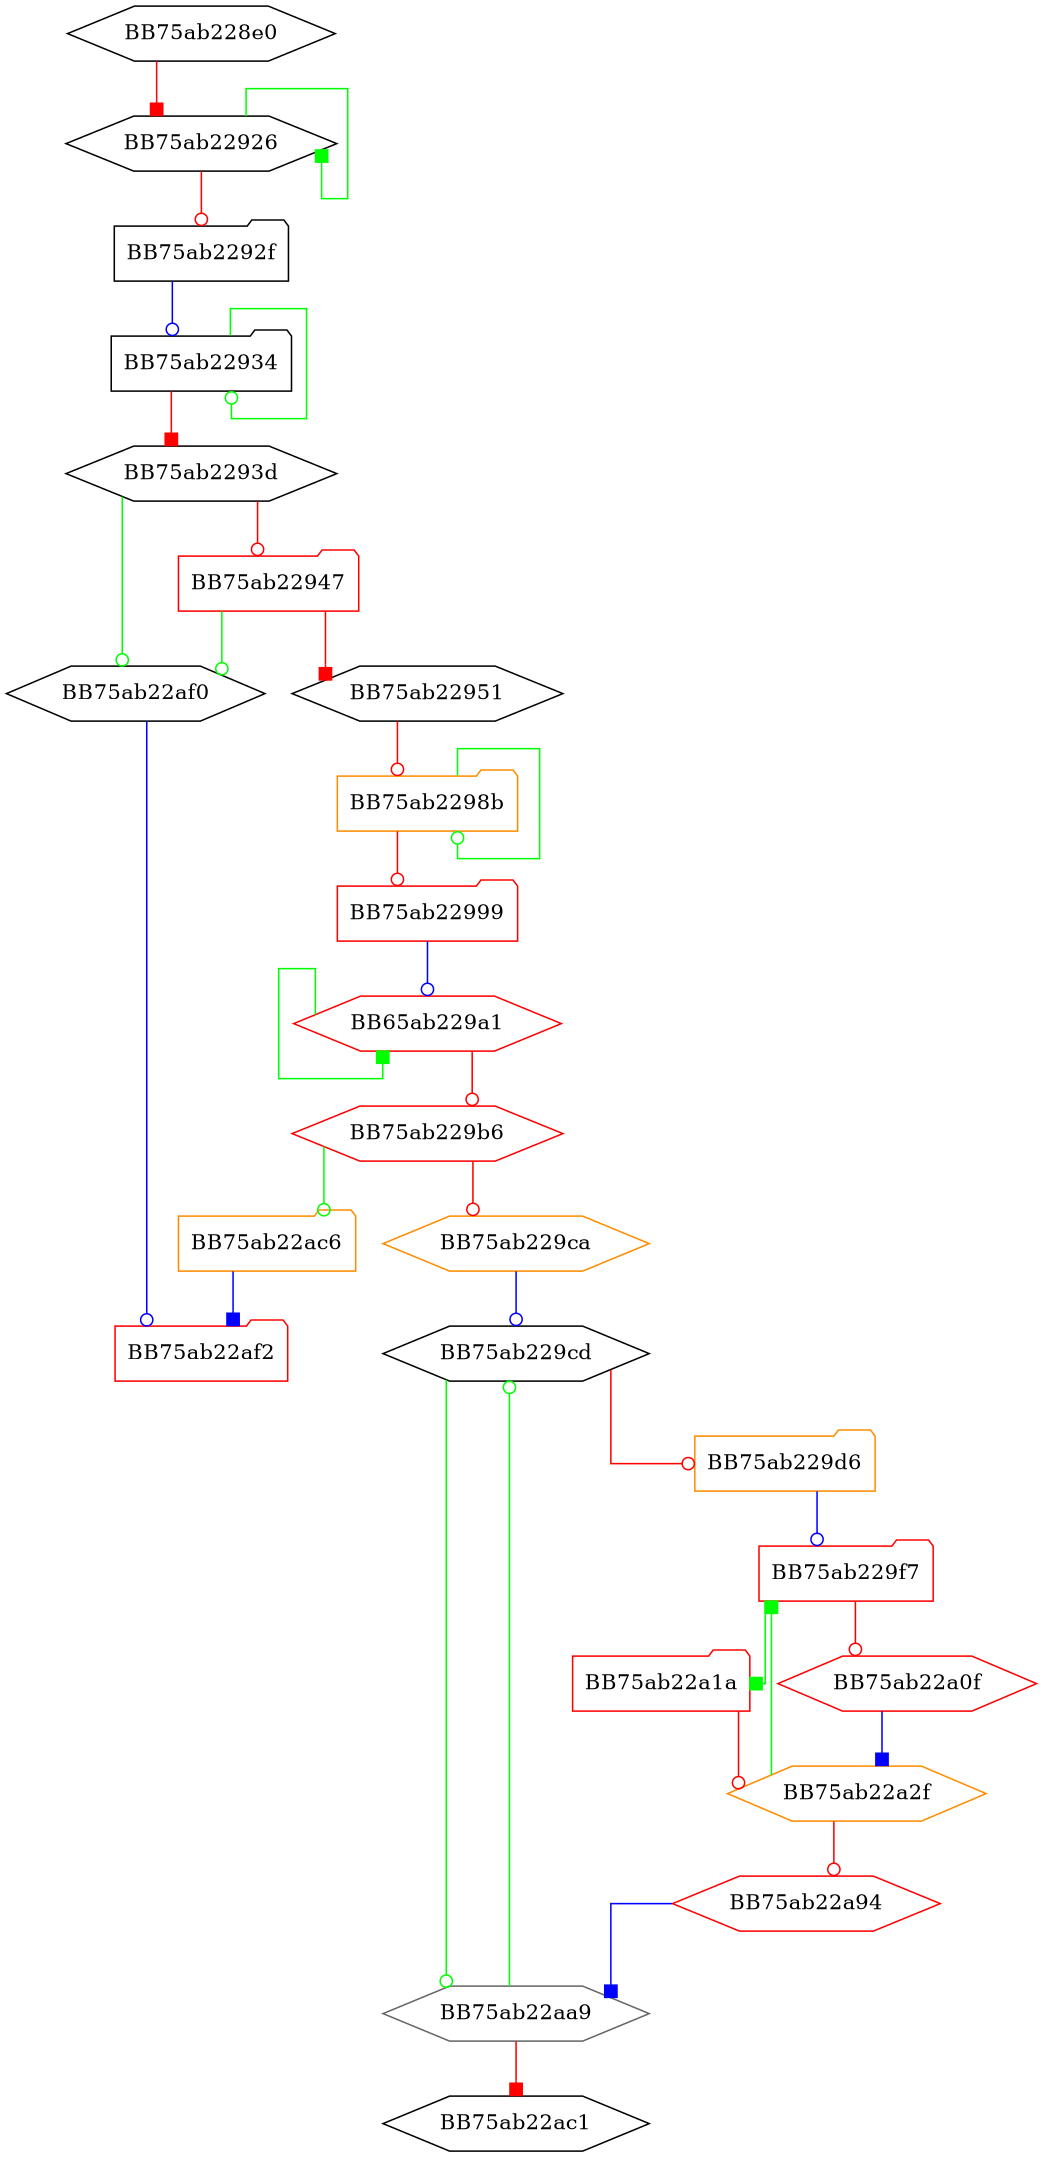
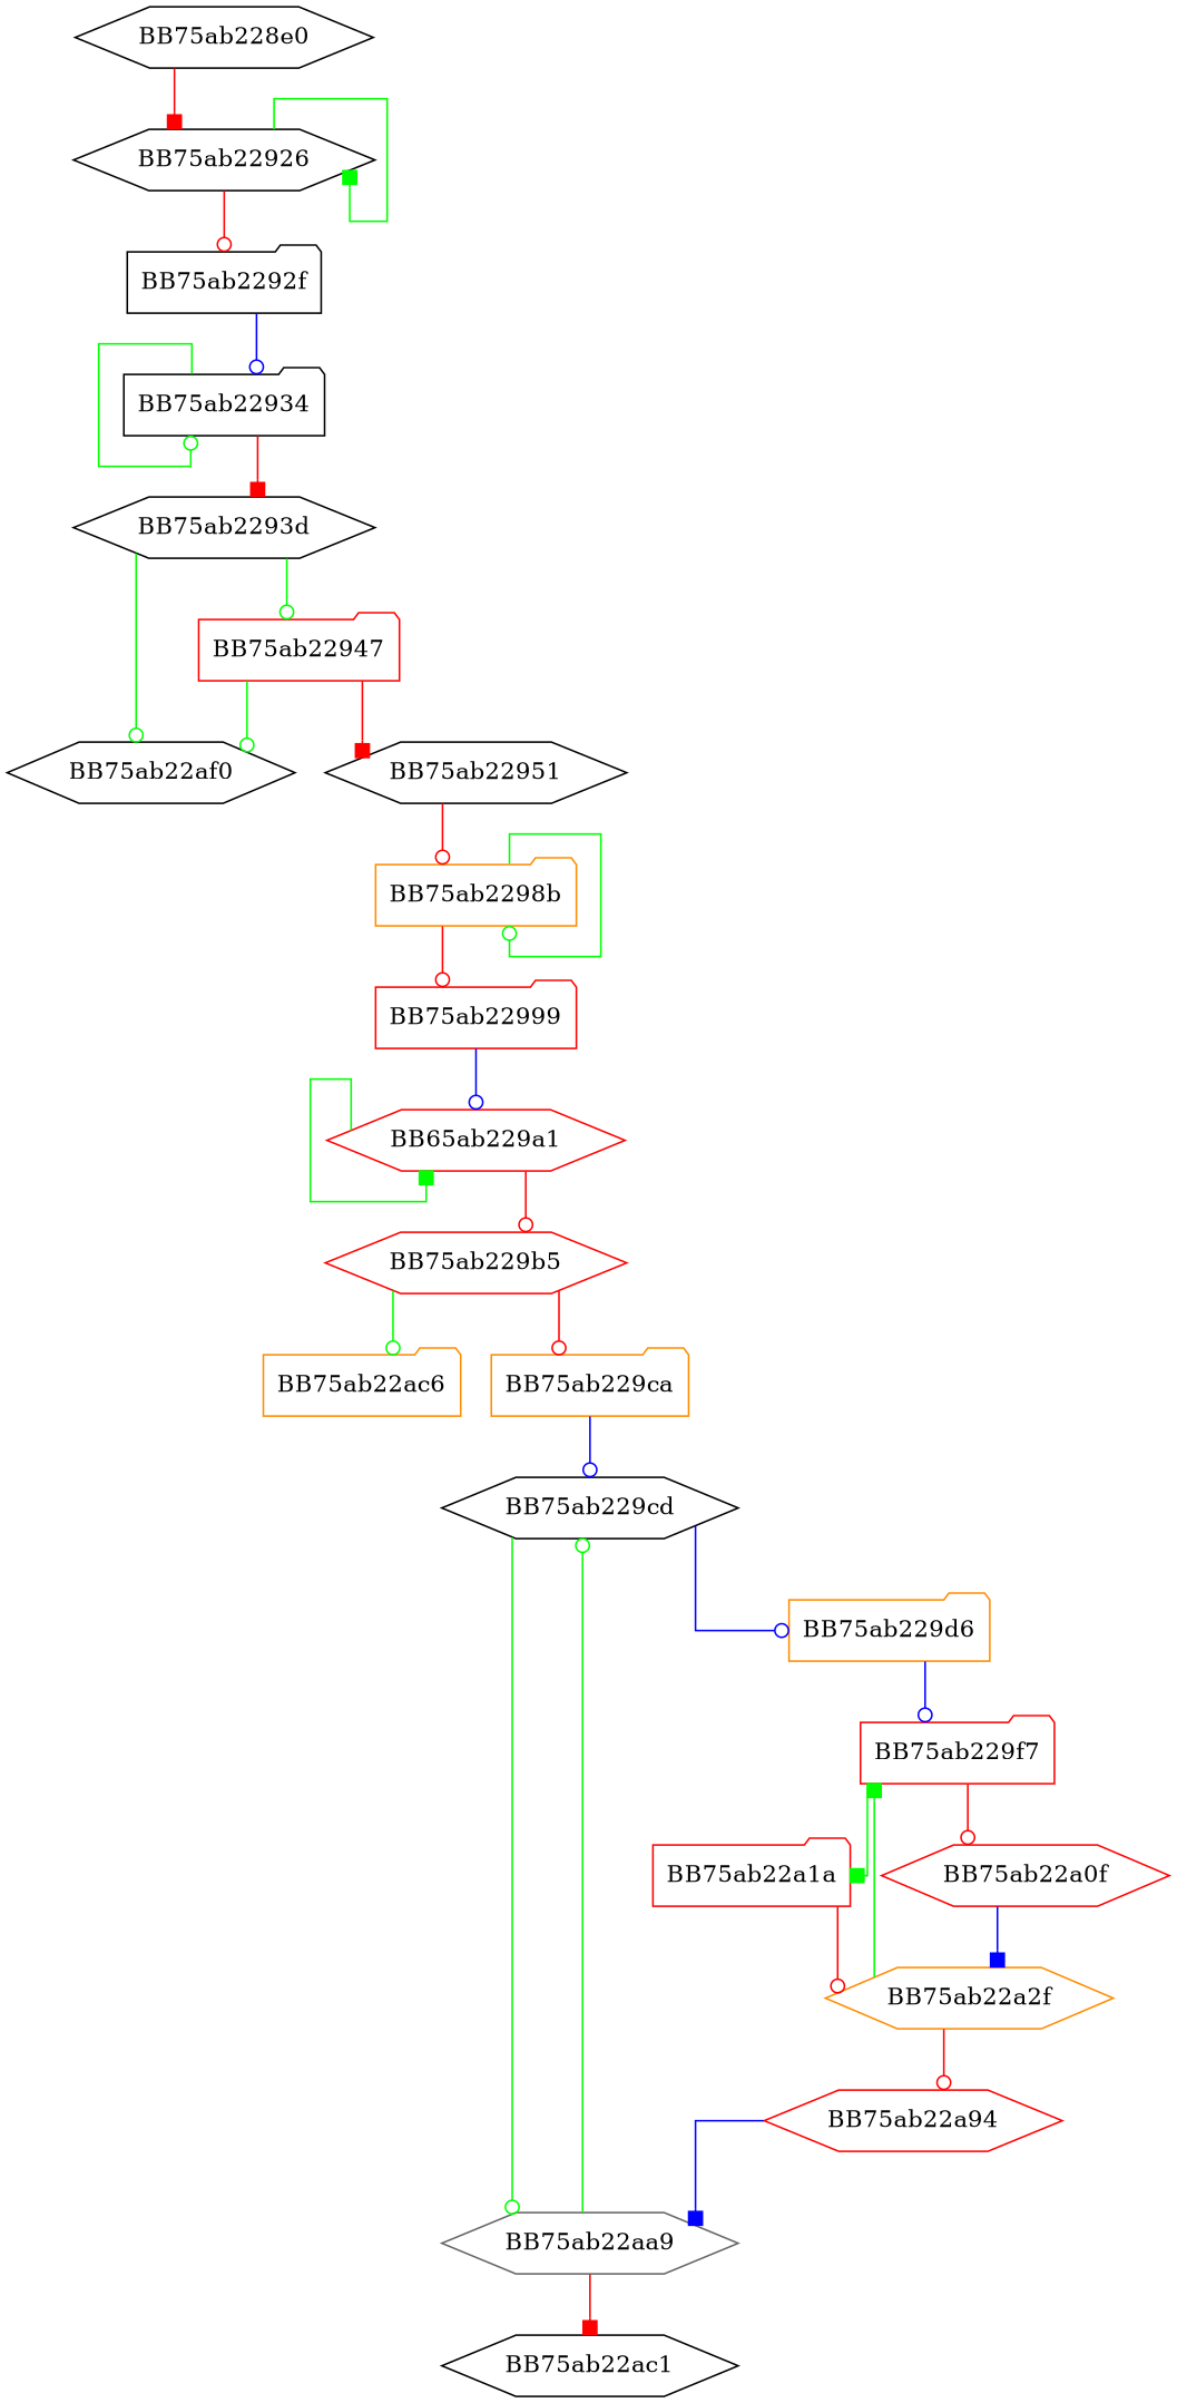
  digraph {
    splines=ortho
    node [color=black shape=hexagon]
    edge [arrowhead=odot color=red]
    BB75ab228e0
    BB75ab22926
    BB75ab2292f [shape=folder]
    BB75ab22934 [shape=folder]
    BB75ab2293d
    BB75ab22af0
    BB75ab22947 [color=red shape=folder]
-   BB75ab22af2 [color=red shape=folder]
    BB75ab22951
    BB75ab2298b [color=darkorange shape=folder]
    BB75ab22999 [color=red shape=folder]
    n12 [color=red label=BB65ab229a1]
-   BB75ab229b6 [color=red]
+   BB75ab229b6 [color=red label=BB75ab229b5]
    BB75ab22ac6 [color=darkorange shape=folder]
-   BB75ab229ca [color=darkorange]
+   BB75ab229ca [color=darkorange shape=folder]
    BB75ab229cd
    BB75ab22aa9 [color=gray40]
    BB75ab229d6 [color=darkorange shape=folder]
    BB75ab22ac1
    BB75ab229f7 [color=red shape=folder]
    BB75ab22a1a [color=red shape=folder]
    BB75ab22a0f [color=red]
    BB75ab22a2f [color=darkorange]
    BB75ab22a94 [color=red]
    BB75ab228e0 -> BB75ab22926 [arrowhead=box]
    BB75ab22926 -> BB75ab22926 [arrowhead=box color=green]
    BB75ab22926 -> BB75ab2292f
    BB75ab2292f -> BB75ab22934 [color=blue]
    BB75ab22934 -> BB75ab22934 [color=green]
    BB75ab22934 -> BB75ab2293d [arrowhead=box]
    BB75ab2293d -> BB75ab22af0 [color=green]
-   BB75ab2293d -> BB75ab22947
-   BB75ab22af0 -> BB75ab22af2 [color=blue]
+   BB75ab2293d -> BB75ab22947 [color=green]
    BB75ab22947 -> BB75ab22af0 [color=green]
    BB75ab22947 -> BB75ab22951 [arrowhead=box]
    BB75ab22951 -> BB75ab2298b
    BB75ab2298b -> BB75ab2298b [color=green]
    BB75ab2298b -> BB75ab22999
    BB75ab22999 -> n12 [color=blue]
    n12 -> n12 [arrowhead=box color=green]
    n12 -> BB75ab229b6
    BB75ab229b6 -> BB75ab22ac6 [color=green]
    BB75ab229b6 -> BB75ab229ca
-   BB75ab22ac6 -> BB75ab22af2 [arrowhead=box color=blue]
    BB75ab229ca -> BB75ab229cd [color=blue]
    BB75ab229cd -> BB75ab22aa9 [color=green]
-   BB75ab229cd -> BB75ab229d6
+   BB75ab229cd -> BB75ab229d6 [color=blue]
    BB75ab22aa9 -> BB75ab229cd [color=green]
    BB75ab22aa9 -> BB75ab22ac1 [arrowhead=box]
    BB75ab229d6 -> BB75ab229f7 [color=blue]
    BB75ab229f7 -> BB75ab22a1a [arrowhead=box color=green]
    BB75ab229f7 -> BB75ab22a0f
    BB75ab22a1a -> BB75ab22a2f
    BB75ab22a0f -> BB75ab22a2f [arrowhead=box color=blue]
    BB75ab22a2f -> BB75ab229f7 [arrowhead=box color=green]
    BB75ab22a2f -> BB75ab22a94
    BB75ab22a94 -> BB75ab22aa9 [arrowhead=box color=blue]
  }
